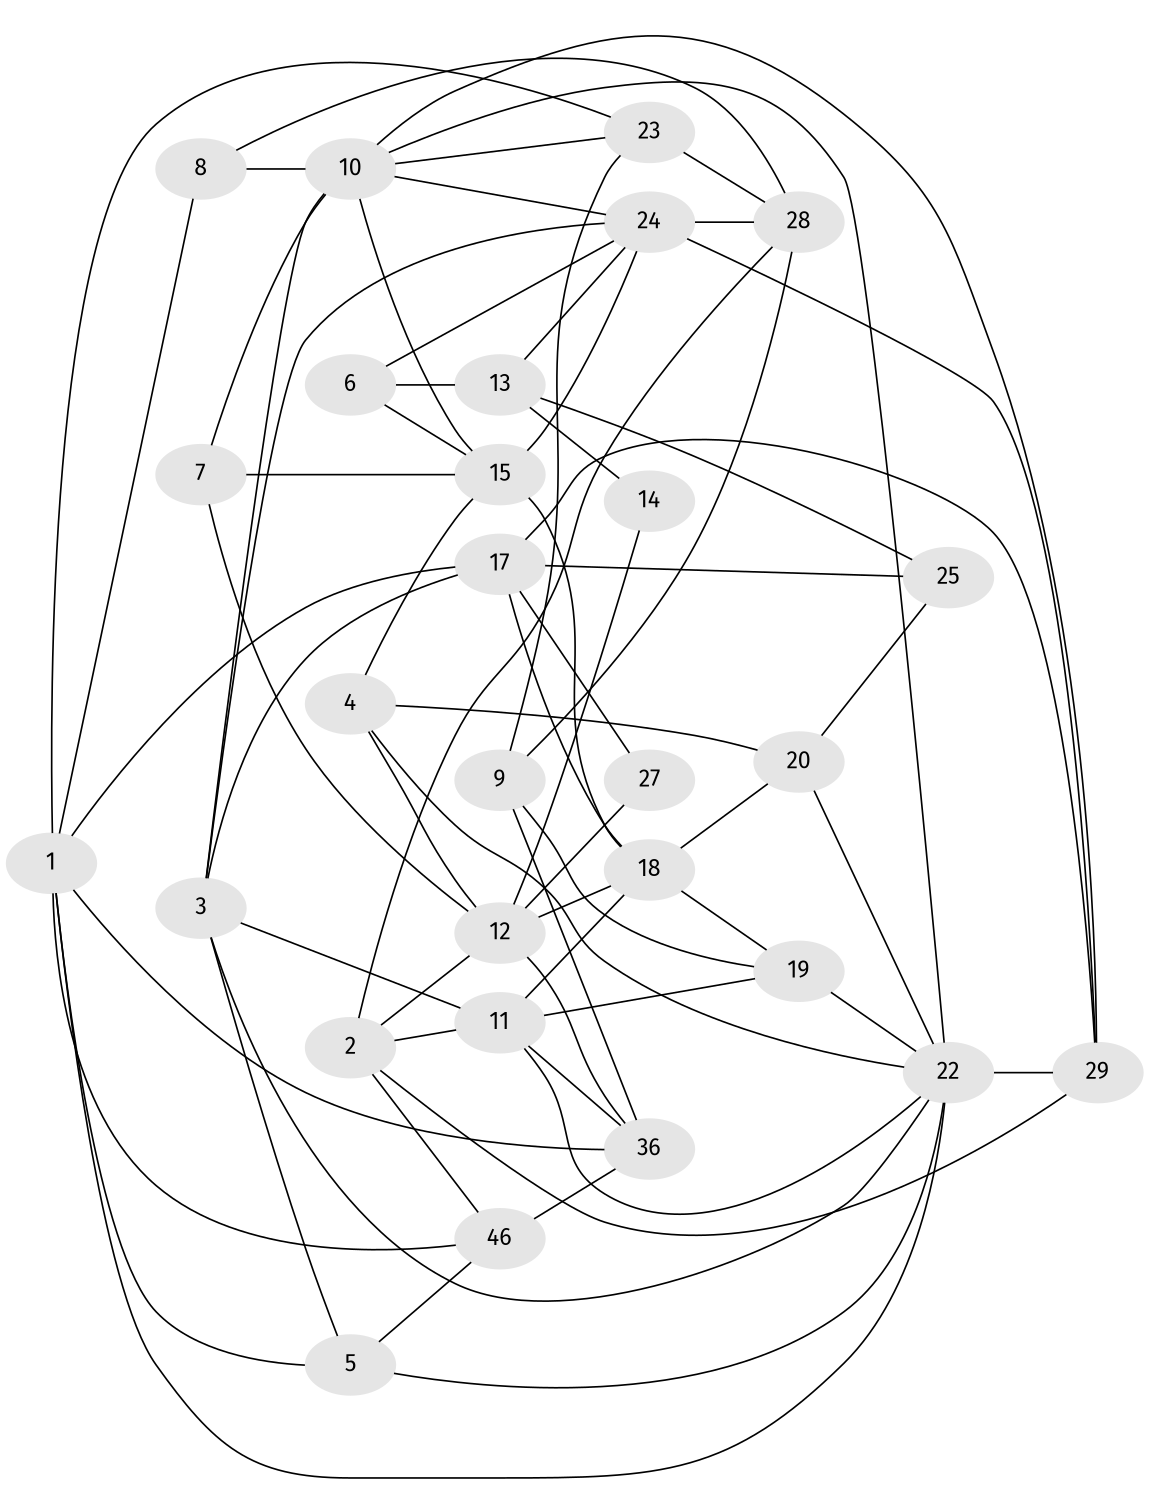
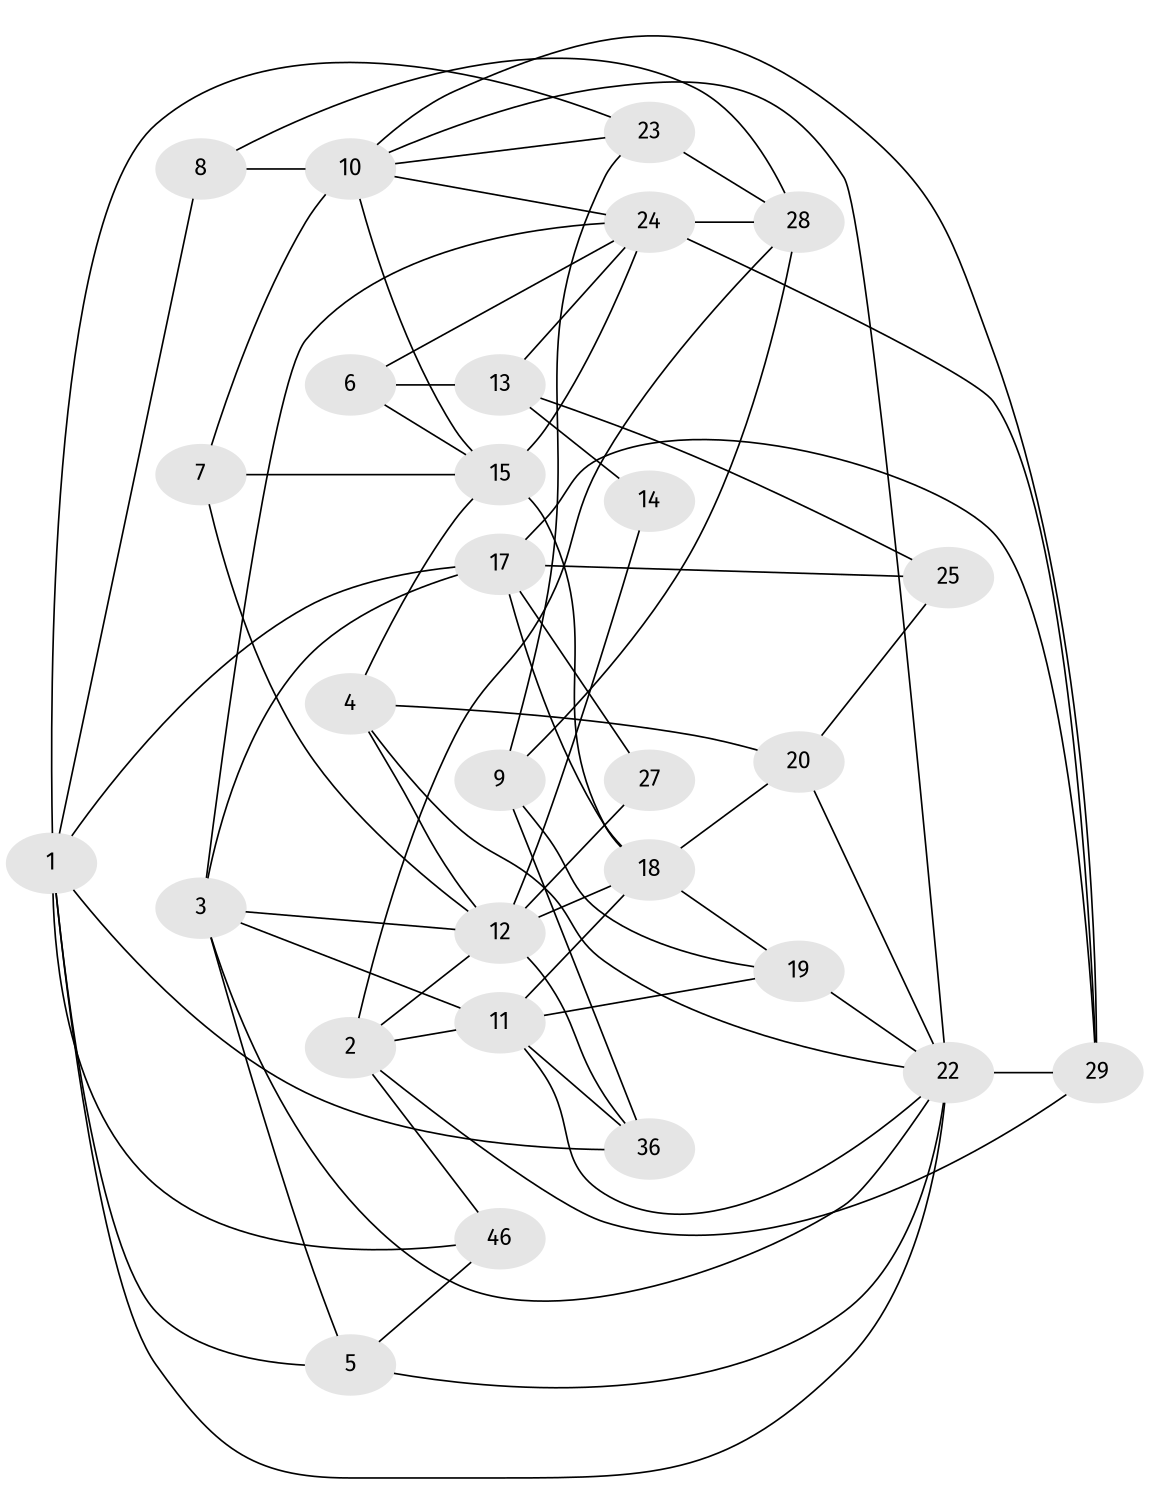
  graph {
    fontname="Fira Sans"
    rankdir=LR
    node [color=gray90 fontname="Fira Sans" style=filled]
    edge [fontname="Fira Sans" weight=1.0]
    1
    5
    8
    n4 [label=46]
    17
    22
    23
    n8 [label=36]
    28
    10
    29
    18
    27
    25
    2
    11
    12
    4
    15
    20
    19
    14
    3
    24
    6
    13
    7
    9
    1 -- 5
    1 -- 8
    1 -- n4
    1 -- 17
    1 -- 22
    1 -- 23 [weight=2.0]
    1 -- n8
    5 -- n4
    5 -- 22
    8 -- 28
    8 -- 10
-   n4 -- n8
    17 -- 29
    17 -- 18
    17 -- 27
    17 -- 25
    22 -- 29 [weight=2.0]
    23 -- 28
    10 -- 22
    10 -- 23
    10 -- 29
    10 -- 15
    10 -- 24 [weight=2.0]
    18 -- 20 [weight=2.0]
    18 -- 19
    2 -- n4
    2 -- 28
    2 -- 29 [weight=2.0]
    2 -- 11 [weight=2.0]
    2 -- 12
    11 -- 22
    11 -- n8
    11 -- 18
    11 -- 19
    12 -- n8
    12 -- 18
    12 -- 27
    12 -- 14
    4 -- 22
    4 -- 12
    4 -- 15
    4 -- 20 [weight=2.0]
    15 -- 18
    15 -- 24
    20 -- 22
    20 -- 25
    19 -- 22
    3 -- 5
    3 -- 17
    3 -- 22
-   3 -- 10
+   3 -- 12
    3 -- 11
    3 -- 24
    24 -- 28
    24 -- 29
    6 -- 15
    6 -- 24
    6 -- 13
    13 -- 25
    13 -- 14
    13 -- 24
    7 -- 10
    7 -- 12
    7 -- 15 [weight=2.0]
    9 -- 23 [weight=2.0]
    9 -- n8 [weight=2.0]
    9 -- 28
    9 -- 19
  }
